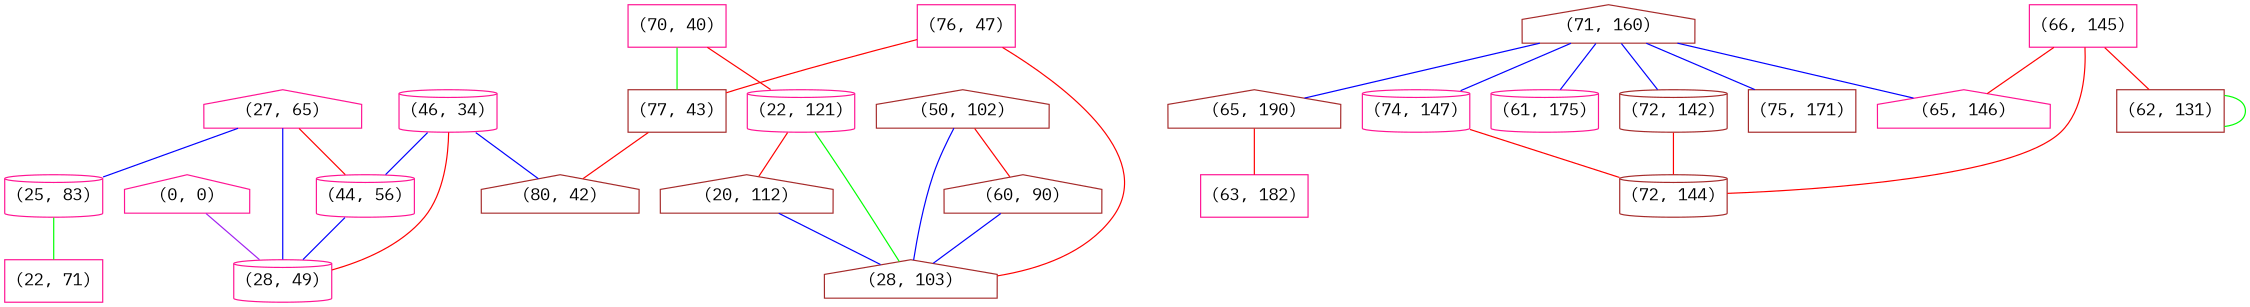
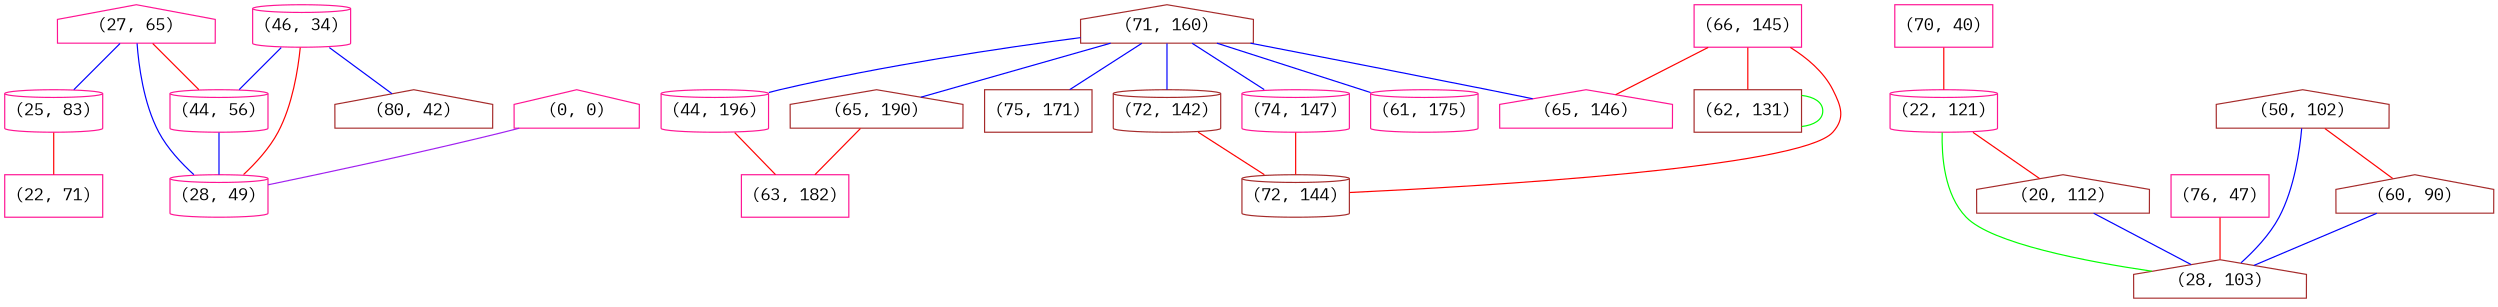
  graph {
    fontname="IBM Plex Mono"
    node [color=deeppink fontname="IBM Plex Mono" shape=cylinder]
    edge [color=red fontname="IBM Plex Mono" weight=3]
    "(44, 56)"
    "(27, 65)" [shape=house]
    "(28, 49)"
    "(25, 83)"
    "(22, 71)" [shape=box]
    "(71, 160)" [color=brown shape=house]
    "(74, 147)"
    "(65, 190)" [color=brown shape=house]
    "(61, 175)"
    "(65, 146)" [shape=house]
+   "(44, 196)"
    "(72, 142)" [color=brown]
    "(75, 171)" [color=brown shape=box]
    "(72, 144)" [color=brown]
    "(63, 182)" [shape=box]
    "(70, 40)" [shape=box]
-   "(77, 43)" [color=brown shape=box]
    "(22, 121)"
    "(76, 47)" [shape=box]
    "(28, 103)" [color=brown shape=house]
    "(80, 42)" [color=brown shape=house]
    "(46, 34)"
    "(66, 145)" [shape=box]
    "(62, 131)" [color=brown shape=box]
    "(20, 112)" [color=brown shape=house]
    "(0, 0)" [shape=house]
    "(50, 102)" [color=brown shape=house]
    "(60, 90)" [color=brown shape=house]
    "(44, 56)" -- "(28, 49)" [color=blue]
    "(27, 65)" -- "(44, 56)" [weight=1]
    "(27, 65)" -- "(28, 49)" [color=blue]
    "(27, 65)" -- "(25, 83)" [color=blue]
-   "(25, 83)" -- "(22, 71)" [color=green weight=1]
+   "(25, 83)" -- "(22, 71)" [weight=1]
    "(71, 160)" -- "(74, 147)" [color=blue]
    "(71, 160)" -- "(65, 190)" [color=blue]
    "(71, 160)" -- "(61, 175)" [color=blue]
    "(71, 160)" -- "(65, 146)" [color=blue]
+   "(71, 160)" -- "(44, 196)" [color=blue]
    "(71, 160)" -- "(72, 142)" [color=blue]
    "(71, 160)" -- "(75, 171)" [color=blue]
    "(74, 147)" -- "(72, 144)" [weight=1]
    "(65, 190)" -- "(63, 182)" [weight=1]
+   "(44, 196)" -- "(63, 182)" [weight=1]
    "(72, 142)" -- "(72, 144)" [weight=1]
-   "(70, 40)" -- "(77, 43)" [color=green weight=2]
    "(70, 40)" -- "(22, 121)" [weight=1]
-   "(77, 43)" -- "(80, 42)" [weight=1]
    "(22, 121)" -- "(28, 103)" [color=green]
    "(22, 121)" -- "(20, 112)" [weight=1]
-   "(76, 47)" -- "(77, 43)" [weight=1]
    "(76, 47)" -- "(28, 103)" [weight=1]
    "(46, 34)" -- "(44, 56)" [color=blue]
    "(46, 34)" -- "(28, 49)" [weight=1]
    "(46, 34)" -- "(80, 42)" [color=blue]
    "(66, 145)" -- "(65, 146)" [weight=1]
    "(66, 145)" -- "(72, 144)" [weight=1]
    "(66, 145)" -- "(62, 131)" [weight=1]
    "(62, 131)" -- "(62, 131)" [color=green weight=2]
    "(20, 112)" -- "(28, 103)" [color=blue]
    "(0, 0)" -- "(28, 49)" [color=purple weight=4]
    "(50, 102)" -- "(28, 103)" [color=blue]
    "(50, 102)" -- "(60, 90)" [weight=1]
    "(60, 90)" -- "(28, 103)" [color=blue]
  }
